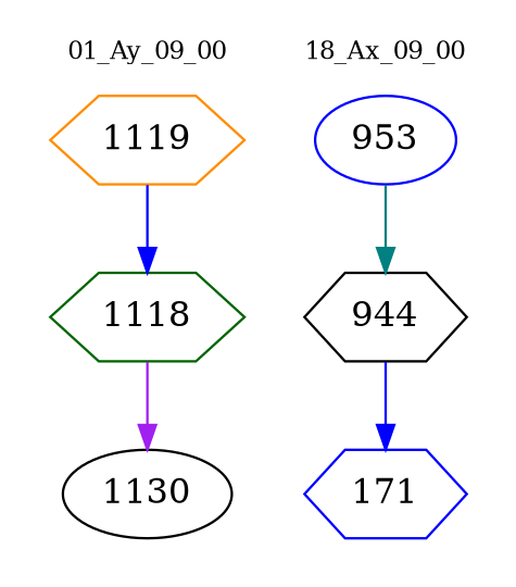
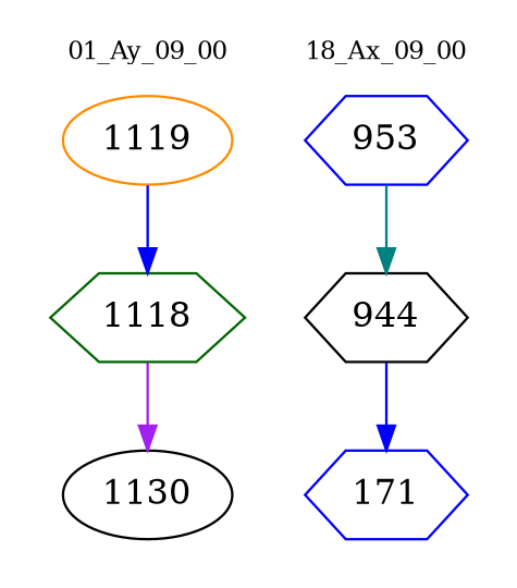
  digraph {
    node [color=black shape=ellipse]
    edge [color=blue]
-   n1 [color=darkorange label=1119 shape=hexagon]
+   n1 [color=darkorange label=1119]
    n2 [color=darkgreen label=1118 shape=hexagon]
    n3 [label=1130]
-   n4 [color=blue label=953]
+   n4 [color=blue label=953 shape=hexagon]
    n5 [label=944 shape=hexagon]
    n6 [color=blue label=171 shape=hexagon]
    subgraph cluster_1 {
      color=white
      fontsize=10
      label="01_Ay_09_00"
      n1
      n2
      n3
    }
    subgraph cluster_2 {
      color=white
      fontsize=10
      label="18_Ax_09_00"
      n4
      n5
      n6
    }
    n1 -> n2
    n2 -> n3 [color=purple]
    n4 -> n5 [color=teal]
    n5 -> n6
  }
